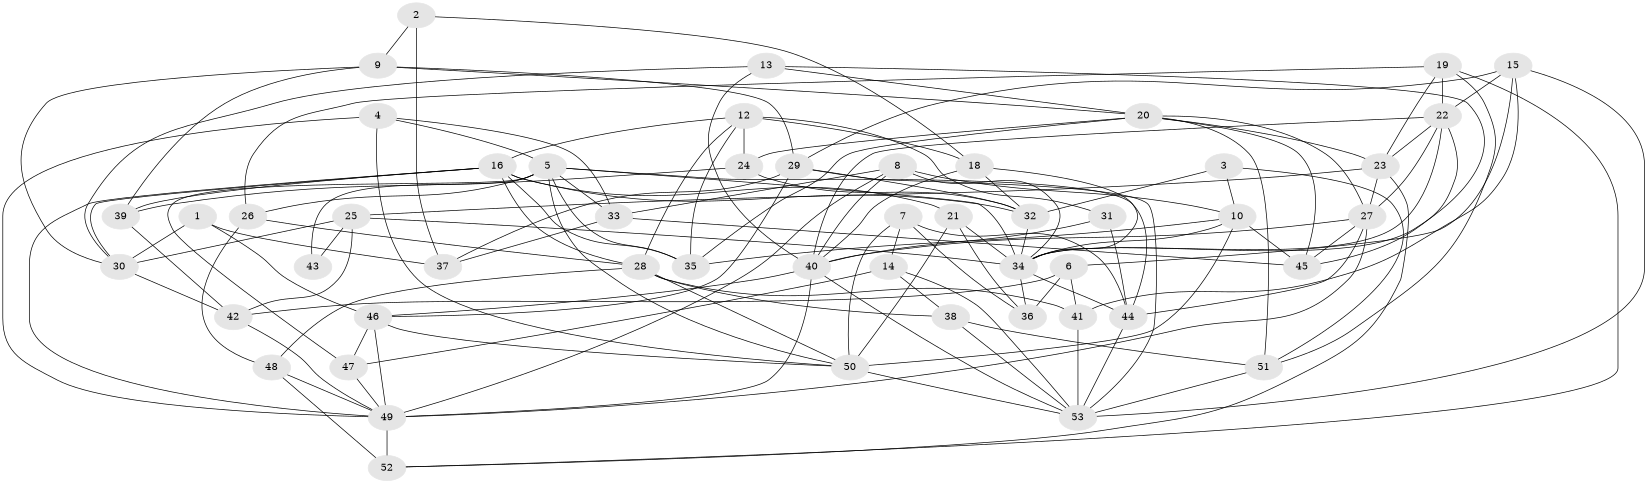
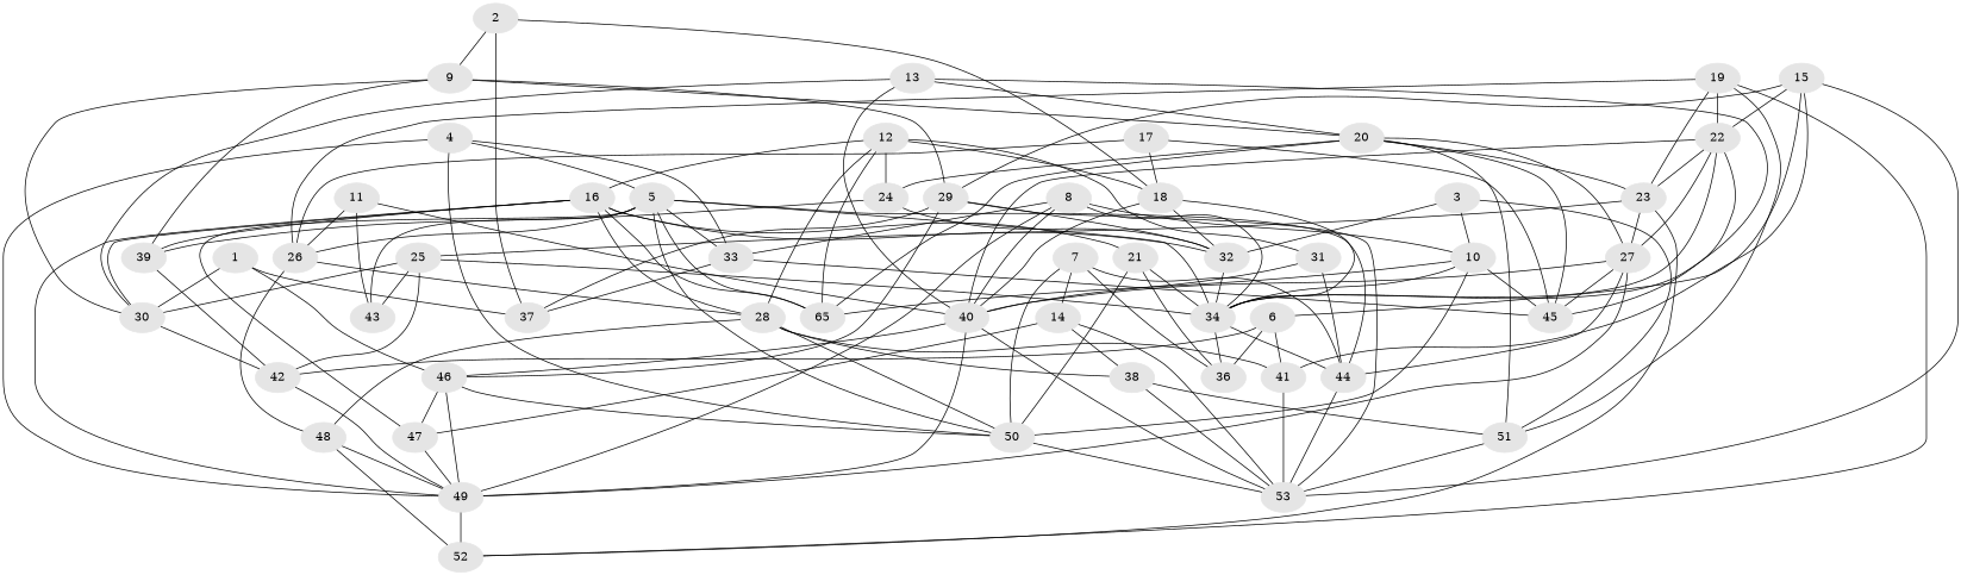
  graph {
    node [color=gray90 style=filled]
    edge [weight=1.0]
    1
    30
    37
    46
    42
    49
    50
    47
    2
    9
    18
    20
    29
    39
    14
    38
    53
    32
    34
    40
    3
    10
    51
-   35
+   35 [label=65]
    45
    4
    5
    33
    26
    43
    44
    52
    28
    48
    36
    6
    41
    7
    8
    24
    23
    27
+   11
    12
    16
    31
    21
    13
    15
    22
+   17
    19
    25
    1 -- 30
    1 -- 37
    1 -- 46
    30 -- 42
    46 -- 49 [weight=2.0]
    46 -- 50
    46 -- 47
    42 -- 49
    49 -- 52 [weight=3.0]
    50 -- 53
    47 -- 49
    2 -- 37
    2 -- 9
    2 -- 18
    9 -- 30
    9 -- 20
    9 -- 29
    9 -- 39
    18 -- 32
    18 -- 34
    18 -- 40
    20 -- 51
    20 -- 35
    20 -- 45
    20 -- 24
    20 -- 23
    20 -- 27
    29 -- 37
    29 -- 46
    29 -- 53
    29 -- 32
    39 -- 42
    14 -- 47
    14 -- 38
    14 -- 53
    38 -- 53
    38 -- 51
    32 -- 34
    34 -- 44
    34 -- 36
    40 -- 46
    40 -- 49
    40 -- 53
    3 -- 32
    3 -- 10
    3 -- 51
    10 -- 50
    10 -- 34
    10 -- 35
    10 -- 45
    51 -- 53
    4 -- 49
    4 -- 50
    4 -- 5
    4 -- 33
    5 -- 50
    5 -- 47
    5 -- 34
    5 -- 35
    5 -- 33
    5 -- 26
    5 -- 43
    5 -- 44
    33 -- 37
    33 -- 45 [weight=2.0]
    26 -- 28
    26 -- 48
    44 -- 53
    28 -- 50
    28 -- 38
    28 -- 48
    28 -- 41
    48 -- 49
    48 -- 52
    6 -- 42
    6 -- 36
    6 -- 41
    41 -- 53
    7 -- 50 [weight=2.0]
    7 -- 14
    7 -- 44 [weight=2.0]
    7 -- 36
    8 -- 49
    8 -- 34
    8 -- 40
    8 -- 10
    8 -- 33
    24 -- 39
    24 -- 32
    23 -- 52
    23 -- 27
    23 -- 25
    27 -- 49
    27 -- 40
    27 -- 45
    27 -- 44
+   11 -- 40
+   11 -- 26 [weight=2.0]
+   11 -- 43
    12 -- 18
    12 -- 35
    12 -- 28
    12 -- 24
    12 -- 16
    12 -- 31
    16 -- 30
    16 -- 49
    16 -- 39
    16 -- 32
    16 -- 35
    16 -- 28
    16 -- 21 [weight=2.0]
    31 -- 40
    31 -- 44
    21 -- 50
    21 -- 34
    21 -- 36
    13 -- 30
    13 -- 20
    13 -- 34
    13 -- 40
    15 -- 29
    15 -- 53
    15 -- 6
    15 -- 41
    15 -- 22 [weight=2.0]
    22 -- 34
    22 -- 40
    22 -- 45
    22 -- 23
    22 -- 27
+   17 -- 18
+   17 -- 45
+   17 -- 26 [weight=2.0]
    19 -- 51
    19 -- 26
    19 -- 52
    19 -- 23
    19 -- 22
    25 -- 30
    25 -- 42
    25 -- 34
    25 -- 43
  }
